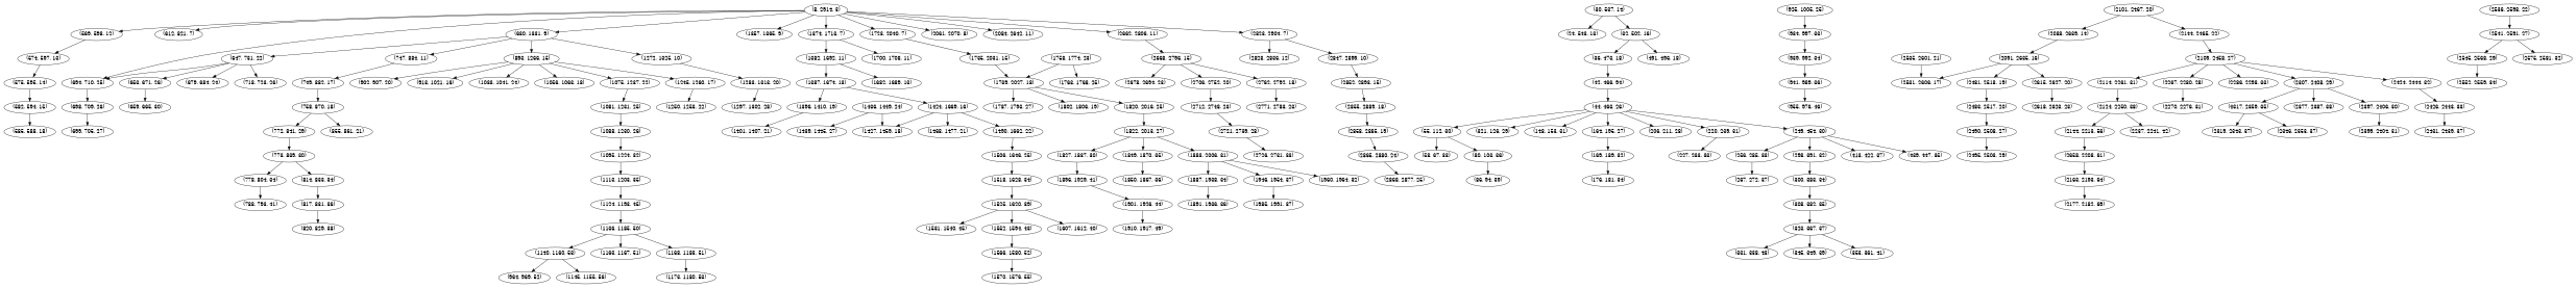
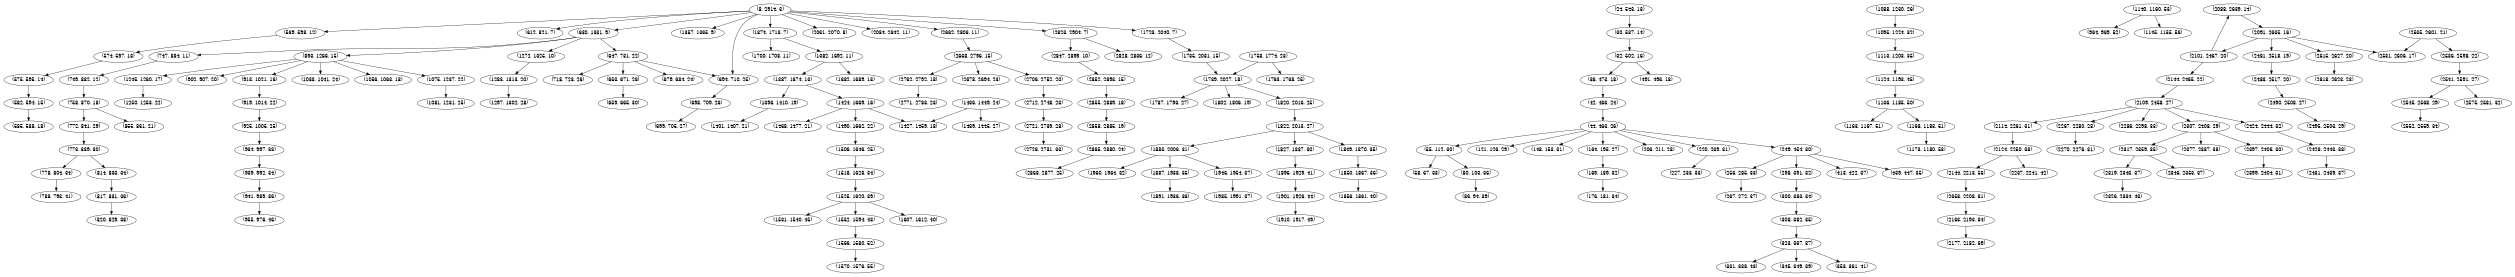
  digraph {
    "(8, 2914, 3)"
    "(569, 598, 12)"
    n3 [label="(612, 821, 7)"]
    "(630, 1331, 9)"
    "(1357, 1365, 9)"
    "(1374, 1713, 7)"
    "(1723, 2040, 7)"
    "(2061, 2070, 8)"
    "(2084, 2642, 11)"
    "(2662, 2806, 11)"
    "(2823, 2904, 7)"
    "(694, 710, 25)"
    "(24, 543, 13)"
    "(30, 537, 14)"
    "(574, 597, 13)"
    "(647, 731, 22)"
    "(747, 884, 11)"
    "(893, 1266, 15)"
    "(1272, 1325, 10)"
    "(1382, 1692, 11)"
    "(1700, 1708, 11)"
    "(1735, 2031, 15)"
    "(2668, 2796, 15)"
    "(2828, 2836, 12)"
    "(2847, 2899, 10)"
    "(32, 502, 16)"
    "(36, 473, 18)"
    "(491, 496, 18)"
-   "(42, 466, 24)" [label="(42, 466, 94)"]
+   "(42, 466, 24)"
    "(44, 463, 26)"
    "(55, 112, 30)"
-   "(121, 126, 29)" [label="(321, 126, 29)"]
+   "(121, 126, 29)"
    "(148, 153, 31)"
    "(164, 195, 27)"
    "(206, 211, 28)"
    "(220, 239, 31)"
    "(249, 454, 30)"
    "(58, 67, 33)"
    "(80, 103, 36)"
    "(169, 189, 32)"
    "(227, 233, 33)"
    "(256, 285, 33)"
    "(298, 391, 32)"
    "(413, 422, 37)"
    "(439, 447, 35)"
    "(86, 94, 39)"
    "(176, 181, 34)"
    "(267, 272, 37)"
    "(300, 383, 34)"
    "(308, 382, 35)"
    n51 [label="(323, 367, 37)"]
    "(331, 338, 43)"
    "(345, 349, 39)"
    "(353, 361, 41)"
    "(575, 595, 14)"
    "(582, 594, 15)"
    "(585, 588, 18)"
    "(653, 671, 26)"
    "(679, 684, 24)"
    "(718, 723, 26)"
-   "(749, 882, 12)" [label="(749, 882, 17)"]
+   "(749, 882, 12)"
    "(902, 907, 20)"
    "(913, 1021, 16)"
    "(1033, 1041, 24)"
    "(1056, 1063, 18)"
    "(1075, 1237, 22)"
    "(1245, 1260, 17)"
    "(1283, 1313, 20)"
    "(659, 665, 30)"
    "(698, 709, 26)"
    "(699, 705, 27)"
    "(758, 870, 18)"
    "(772, 841, 29)"
    "(855, 861, 21)"
    "(773, 839, 30)"
    "(778, 804, 34)"
    "(814, 833, 34)"
    "(788, 793, 41)"
    "(817, 831, 36)"
    "(820, 829, 38)"
+   "(919, 1014, 22)"
    "(1081, 1231, 25)"
    "(1250, 1253, 22)"
    "(925, 1005, 25)"
    "(934, 997, 33)"
    "(939, 992, 34)"
    "(941, 989, 36)"
    "(955, 976, 46)"
    "(1088, 1230, 26)"
    "(1095, 1224, 32)"
    "(1113, 1203, 35)"
    "(1124, 1193, 45)"
    "(1136, 1185, 50)"
    "(1140, 1160, 53)"
    "(1163, 1167, 51)"
    "(1168, 1183, 51)"
    "(964, 969, 52)"
    "(1145, 1155, 56)"
    "(1173, 1180, 53)"
    "(1297, 1302, 28)"
    "(1387, 1674, 13)"
    "(1682, 1689, 13)"
    "(1396, 1410, 19)"
    "(1424, 1669, 16)"
    "(1401, 1407, 21)"
    "(1427, 1459, 18)"
    "(1468, 1477, 21)"
    "(1490, 1662, 22)"
    "(1506, 1646, 25)"
    "(1436, 1449, 24)"
    "(1439, 1445, 27)"
    "(1518, 1628, 34)"
    "(1525, 1620, 39)"
    "(1531, 1540, 45)"
    "(1552, 1594, 43)"
    "(1607, 1612, 40)"
    "(1566, 1580, 52)"
    "(1570, 1576, 55)"
    "(1739, 2027, 18)"
    "(1787, 1793, 27)"
    "(1802, 1806, 19)"
    "(1820, 2016, 25)"
    "(1758, 1774, 23)"
    "(1763, 1768, 25)"
    "(1822, 2013, 27)"
    "(1827, 1837, 30)"
    "(1849, 1870, 35)"
    "(1883, 2006, 31)"
    "(1896, 1929, 41)"
    "(1850, 1867, 36)"
-   "(1887, 1938, 34)"
+   "(1887, 1938, 34)" [label="(1887, 1938, 35)"]
    "(1946, 1954, 37)"
    "(1960, 1964, 32)"
+   "(1856, 1861, 40)"
    "(1891, 1936, 36)"
    "(1985, 1991, 37)"
    "(1901, 1926, 44)"
    "(1910, 1917, 49)"
    "(2088, 2639, 14)"
    "(2091, 2635, 16)"
    "(2101, 2467, 20)"
    "(2481, 2518, 19)"
    "(2531, 2606, 17)"
    "(2615, 2627, 20)"
    n145 [label="(2144, 2465, 22)"]
    "(2483, 2517, 20)"
    "(2618, 2623, 23)"
    "(2109, 2458, 27)"
    "(2114, 2261, 31)"
    "(2267, 2280, 28)"
    "(2286, 2298, 33)"
    "(2307, 2408, 29)"
    "(2424, 2444, 32)"
    "(2124, 2250, 38)"
    "(2270, 2276, 31)"
-   "(2317, 2359, 35)" [label="(4317, 2359, 35)"]
+   "(2317, 2359, 35)"
    "(2377, 2387, 38)"
    "(2397, 2406, 30)"
    "(2426, 2443, 33)"
    "(2144, 2213, 56)"
    "(2237, 2241, 42)"
    n162 [label="(2658, 2208, 61)"]
    "(2163, 2193, 64)"
    "(2177, 2182, 69)"
    "(2319, 2343, 37)"
    "(2346, 2353, 37)"
    "(2399, 2404, 31)"
+   "(2326, 2334, 43)"
    "(2431, 2439, 37)"
    "(2490, 2508, 27)"
    "(2495, 2503, 29)"
    "(2535, 2601, 21)"
    "(2536, 2598, 22)"
    "(2541, 2591, 27)"
    "(2545, 2568, 29)"
    "(2575, 2581, 32)"
    "(2552, 2559, 34)"
    "(2678, 2694, 23)"
    "(2706, 2752, 20)"
    "(2762, 2792, 18)"
    "(2712, 2748, 23)"
    "(2771, 2783, 23)"
    "(2721, 2739, 28)"
    "(2726, 2731, 33)"
    "(2852, 2893, 15)"
    "(2855, 2889, 18)"
    "(2858, 2885, 19)"
    "(2865, 2880, 24)"
    "(2868, 2877, 25)"
    "(8, 2914, 3)" -> "(569, 598, 12)"
    "(8, 2914, 3)" -> n3
    "(8, 2914, 3)" -> "(630, 1331, 9)"
    "(8, 2914, 3)" -> "(1357, 1365, 9)"
    "(8, 2914, 3)" -> "(1374, 1713, 7)"
    "(8, 2914, 3)" -> "(1723, 2040, 7)"
    "(8, 2914, 3)" -> "(2061, 2070, 8)"
    "(8, 2914, 3)" -> "(2084, 2642, 11)"
    "(8, 2914, 3)" -> "(2662, 2806, 11)"
    "(8, 2914, 3)" -> "(2823, 2904, 7)"
    "(8, 2914, 3)" -> "(694, 710, 25)"
    "(569, 598, 12)" -> "(574, 597, 13)"
    "(630, 1331, 9)" -> "(647, 731, 22)"
    "(630, 1331, 9)" -> "(747, 884, 11)"
    "(630, 1331, 9)" -> "(893, 1266, 15)"
    "(630, 1331, 9)" -> "(1272, 1325, 10)"
    "(1374, 1713, 7)" -> "(1382, 1692, 11)"
    "(1374, 1713, 7)" -> "(1700, 1708, 11)"
    "(1723, 2040, 7)" -> "(1735, 2031, 15)"
    "(2662, 2806, 11)" -> "(2668, 2796, 15)"
    "(2823, 2904, 7)" -> "(2828, 2836, 12)"
    "(2823, 2904, 7)" -> "(2847, 2899, 10)"
    "(694, 710, 25)" -> "(698, 709, 26)"
-   "(30, 537, 14)" -> "(24, 543, 13)"
+   "(24, 543, 13)" -> "(30, 537, 14)"
    "(30, 537, 14)" -> "(32, 502, 16)"
    "(574, 597, 13)" -> "(575, 595, 14)"
    "(647, 731, 22)" -> "(694, 710, 25)"
    "(647, 731, 22)" -> "(653, 671, 26)"
    "(647, 731, 22)" -> "(679, 684, 24)"
    "(647, 731, 22)" -> "(718, 723, 26)"
    "(747, 884, 11)" -> "(749, 882, 12)"
    "(893, 1266, 15)" -> "(902, 907, 20)"
    "(893, 1266, 15)" -> "(913, 1021, 16)"
    "(893, 1266, 15)" -> "(1033, 1041, 24)"
    "(893, 1266, 15)" -> "(1056, 1063, 18)"
    "(893, 1266, 15)" -> "(1075, 1237, 22)"
    "(893, 1266, 15)" -> "(1245, 1260, 17)"
    "(1272, 1325, 10)" -> "(1283, 1313, 20)"
    "(1382, 1692, 11)" -> "(1387, 1674, 13)"
    "(1382, 1692, 11)" -> "(1682, 1689, 13)"
    "(1735, 2031, 15)" -> "(1739, 2027, 18)"
    "(2668, 2796, 15)" -> "(2678, 2694, 23)"
    "(2668, 2796, 15)" -> "(2706, 2752, 20)"
    "(2668, 2796, 15)" -> "(2762, 2792, 18)"
    "(2847, 2899, 10)" -> "(2852, 2893, 15)"
    "(32, 502, 16)" -> "(36, 473, 18)"
    "(32, 502, 16)" -> "(491, 496, 18)"
    "(36, 473, 18)" -> "(42, 466, 24)"
    "(42, 466, 24)" -> "(44, 463, 26)"
    "(44, 463, 26)" -> "(55, 112, 30)"
    "(44, 463, 26)" -> "(121, 126, 29)"
    "(44, 463, 26)" -> "(148, 153, 31)"
    "(44, 463, 26)" -> "(164, 195, 27)"
    "(44, 463, 26)" -> "(206, 211, 28)"
    "(44, 463, 26)" -> "(220, 239, 31)"
    "(44, 463, 26)" -> "(249, 454, 30)"
    "(55, 112, 30)" -> "(58, 67, 33)"
    "(55, 112, 30)" -> "(80, 103, 36)"
    "(164, 195, 27)" -> "(169, 189, 32)"
    "(220, 239, 31)" -> "(227, 233, 33)"
    "(249, 454, 30)" -> "(256, 285, 33)"
    "(249, 454, 30)" -> "(298, 391, 32)"
    "(249, 454, 30)" -> "(413, 422, 37)"
    "(249, 454, 30)" -> "(439, 447, 35)"
    "(80, 103, 36)" -> "(86, 94, 39)"
    "(169, 189, 32)" -> "(176, 181, 34)"
    "(256, 285, 33)" -> "(267, 272, 37)"
    "(298, 391, 32)" -> "(300, 383, 34)"
    "(300, 383, 34)" -> "(308, 382, 35)"
    "(308, 382, 35)" -> n51
    n51 -> "(331, 338, 43)"
    n51 -> "(345, 349, 39)"
    n51 -> "(353, 361, 41)"
    "(575, 595, 14)" -> "(582, 594, 15)"
    "(582, 594, 15)" -> "(585, 588, 18)"
    "(653, 671, 26)" -> "(659, 665, 30)"
    "(749, 882, 12)" -> "(758, 870, 18)"
+   "(913, 1021, 16)" -> "(919, 1014, 22)"
    "(1075, 1237, 22)" -> "(1081, 1231, 25)"
    "(1245, 1260, 17)" -> "(1250, 1253, 22)"
    "(1283, 1313, 20)" -> "(1297, 1302, 28)"
    "(698, 709, 26)" -> "(699, 705, 27)"
    "(758, 870, 18)" -> "(772, 841, 29)"
    "(758, 870, 18)" -> "(855, 861, 21)"
    "(772, 841, 29)" -> "(773, 839, 30)"
    "(773, 839, 30)" -> "(778, 804, 34)"
    "(773, 839, 30)" -> "(814, 833, 34)"
    "(778, 804, 34)" -> "(788, 793, 41)"
    "(814, 833, 34)" -> "(817, 831, 36)"
    "(817, 831, 36)" -> "(820, 829, 38)"
-   "(1081, 1231, 25)" -> "(1088, 1230, 26)"
+   "(919, 1014, 22)" -> "(925, 1005, 25)"
    "(925, 1005, 25)" -> "(934, 997, 33)"
    "(934, 997, 33)" -> "(939, 992, 34)"
    "(939, 992, 34)" -> "(941, 989, 36)"
    "(941, 989, 36)" -> "(955, 976, 46)"
    "(1088, 1230, 26)" -> "(1095, 1224, 32)"
    "(1095, 1224, 32)" -> "(1113, 1203, 35)"
    "(1113, 1203, 35)" -> "(1124, 1193, 45)"
    "(1124, 1193, 45)" -> "(1136, 1185, 50)"
-   "(1136, 1185, 50)" -> "(1140, 1160, 53)"
    "(1136, 1185, 50)" -> "(1163, 1167, 51)"
    "(1136, 1185, 50)" -> "(1168, 1183, 51)"
    "(1140, 1160, 53)" -> "(964, 969, 52)"
    "(1140, 1160, 53)" -> "(1145, 1155, 56)"
    "(1168, 1183, 51)" -> "(1173, 1180, 53)"
    "(1387, 1674, 13)" -> "(1396, 1410, 19)"
    "(1387, 1674, 13)" -> "(1424, 1669, 16)"
    "(1396, 1410, 19)" -> "(1401, 1407, 21)"
    "(1424, 1669, 16)" -> "(1427, 1459, 18)"
    "(1424, 1669, 16)" -> "(1468, 1477, 21)"
    "(1424, 1669, 16)" -> "(1490, 1662, 22)"
    "(1490, 1662, 22)" -> "(1506, 1646, 25)"
    "(1506, 1646, 25)" -> "(1518, 1628, 34)"
    "(1436, 1449, 24)" -> "(1427, 1459, 18)"
    "(1436, 1449, 24)" -> "(1439, 1445, 27)"
    "(1518, 1628, 34)" -> "(1525, 1620, 39)"
    "(1525, 1620, 39)" -> "(1531, 1540, 45)"
    "(1525, 1620, 39)" -> "(1552, 1594, 43)"
    "(1525, 1620, 39)" -> "(1607, 1612, 40)"
    "(1552, 1594, 43)" -> "(1566, 1580, 52)"
    "(1566, 1580, 52)" -> "(1570, 1576, 55)"
    "(1739, 2027, 18)" -> "(1787, 1793, 27)"
    "(1739, 2027, 18)" -> "(1802, 1806, 19)"
    "(1739, 2027, 18)" -> "(1820, 2016, 25)"
    "(1820, 2016, 25)" -> "(1822, 2013, 27)"
    "(1758, 1774, 23)" -> "(1739, 2027, 18)"
    "(1758, 1774, 23)" -> "(1763, 1768, 25)"
    "(1822, 2013, 27)" -> "(1827, 1837, 30)"
    "(1822, 2013, 27)" -> "(1849, 1870, 35)"
    "(1822, 2013, 27)" -> "(1883, 2006, 31)"
    "(1827, 1837, 30)" -> "(1896, 1929, 41)"
    "(1849, 1870, 35)" -> "(1850, 1867, 36)"
    "(1883, 2006, 31)" -> "(1887, 1938, 34)"
    "(1883, 2006, 31)" -> "(1946, 1954, 37)"
    "(1883, 2006, 31)" -> "(1960, 1964, 32)"
    "(1896, 1929, 41)" -> "(1901, 1926, 44)"
+   "(1850, 1867, 36)" -> "(1856, 1861, 40)"
    "(1887, 1938, 34)" -> "(1891, 1936, 36)"
    "(1946, 1954, 37)" -> "(1985, 1991, 37)"
    "(1901, 1926, 44)" -> "(1910, 1917, 49)"
    "(2088, 2639, 14)" -> "(2091, 2635, 16)"
+   "(2091, 2635, 16)" -> "(2101, 2467, 20)"
    "(2091, 2635, 16)" -> "(2481, 2518, 19)"
    "(2091, 2635, 16)" -> "(2531, 2606, 17)"
    "(2091, 2635, 16)" -> "(2615, 2627, 20)"
    "(2101, 2467, 20)" -> "(2088, 2639, 14)"
    "(2101, 2467, 20)" -> n145
    "(2481, 2518, 19)" -> "(2483, 2517, 20)"
    "(2615, 2627, 20)" -> "(2618, 2623, 23)"
    n145 -> "(2109, 2458, 27)"
    "(2483, 2517, 20)" -> "(2490, 2508, 27)"
    "(2109, 2458, 27)" -> "(2114, 2261, 31)"
    "(2109, 2458, 27)" -> "(2267, 2280, 28)"
    "(2109, 2458, 27)" -> "(2286, 2298, 33)"
    "(2109, 2458, 27)" -> "(2307, 2408, 29)"
    "(2109, 2458, 27)" -> "(2424, 2444, 32)"
    "(2114, 2261, 31)" -> "(2124, 2250, 38)"
    "(2267, 2280, 28)" -> "(2270, 2276, 31)"
    "(2307, 2408, 29)" -> "(2317, 2359, 35)"
    "(2307, 2408, 29)" -> "(2377, 2387, 38)"
    "(2307, 2408, 29)" -> "(2397, 2406, 30)"
    "(2424, 2444, 32)" -> "(2426, 2443, 33)"
    "(2124, 2250, 38)" -> "(2144, 2213, 56)"
    "(2124, 2250, 38)" -> "(2237, 2241, 42)"
    "(2317, 2359, 35)" -> "(2319, 2343, 37)"
    "(2317, 2359, 35)" -> "(2346, 2353, 37)"
    "(2397, 2406, 30)" -> "(2399, 2404, 31)"
    "(2426, 2443, 33)" -> "(2431, 2439, 37)"
    "(2144, 2213, 56)" -> n162
    n162 -> "(2163, 2193, 64)"
    "(2163, 2193, 64)" -> "(2177, 2182, 69)"
+   "(2319, 2343, 37)" -> "(2326, 2334, 43)"
    "(2490, 2508, 27)" -> "(2495, 2503, 29)"
    "(2535, 2601, 21)" -> "(2531, 2606, 17)"
+   "(2535, 2601, 21)" -> "(2536, 2598, 22)"
    "(2536, 2598, 22)" -> "(2541, 2591, 27)"
    "(2541, 2591, 27)" -> "(2545, 2568, 29)"
    "(2541, 2591, 27)" -> "(2575, 2581, 32)"
    "(2545, 2568, 29)" -> "(2552, 2559, 34)"
    "(2706, 2752, 20)" -> "(2712, 2748, 23)"
    "(2762, 2792, 18)" -> "(2771, 2783, 23)"
    "(2712, 2748, 23)" -> "(2721, 2739, 28)"
    "(2721, 2739, 28)" -> "(2726, 2731, 33)"
    "(2852, 2893, 15)" -> "(2855, 2889, 18)"
    "(2855, 2889, 18)" -> "(2858, 2885, 19)"
    "(2858, 2885, 19)" -> "(2865, 2880, 24)"
    "(2865, 2880, 24)" -> "(2868, 2877, 25)"
  }
